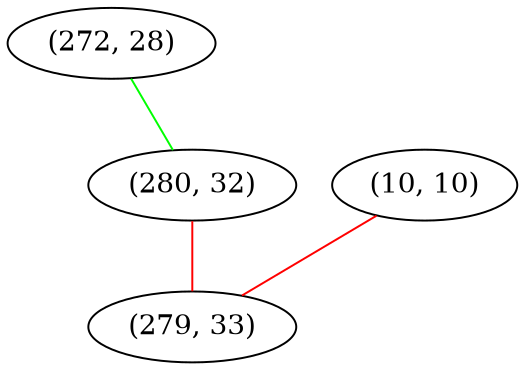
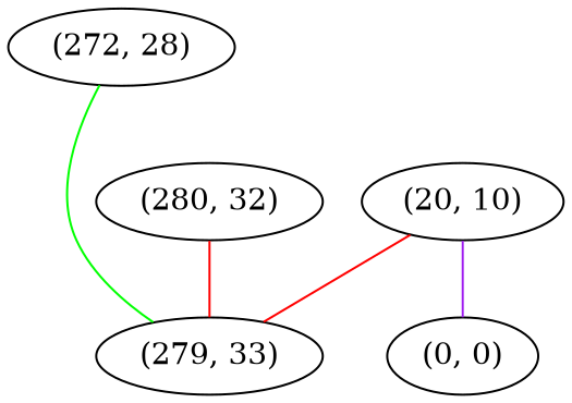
  graph {
    edge [color=red weight=2]
    "(272, 28)"
    "(279, 33)"
-   "(20, 10)" [label="(10, 10)"]
+   "(20, 10)"
+   "(0, 0)"
    "(280, 32)"
-   "(272, 28)" -- "(280, 32)" [color=green]
+   "(272, 28)" -- "(279, 33)" [color=green]
    "(20, 10)" -- "(279, 33)"
+   "(20, 10)" -- "(0, 0)" [color=purple weight=4]
    "(280, 32)" -- "(279, 33)" [weight=1]
  }
